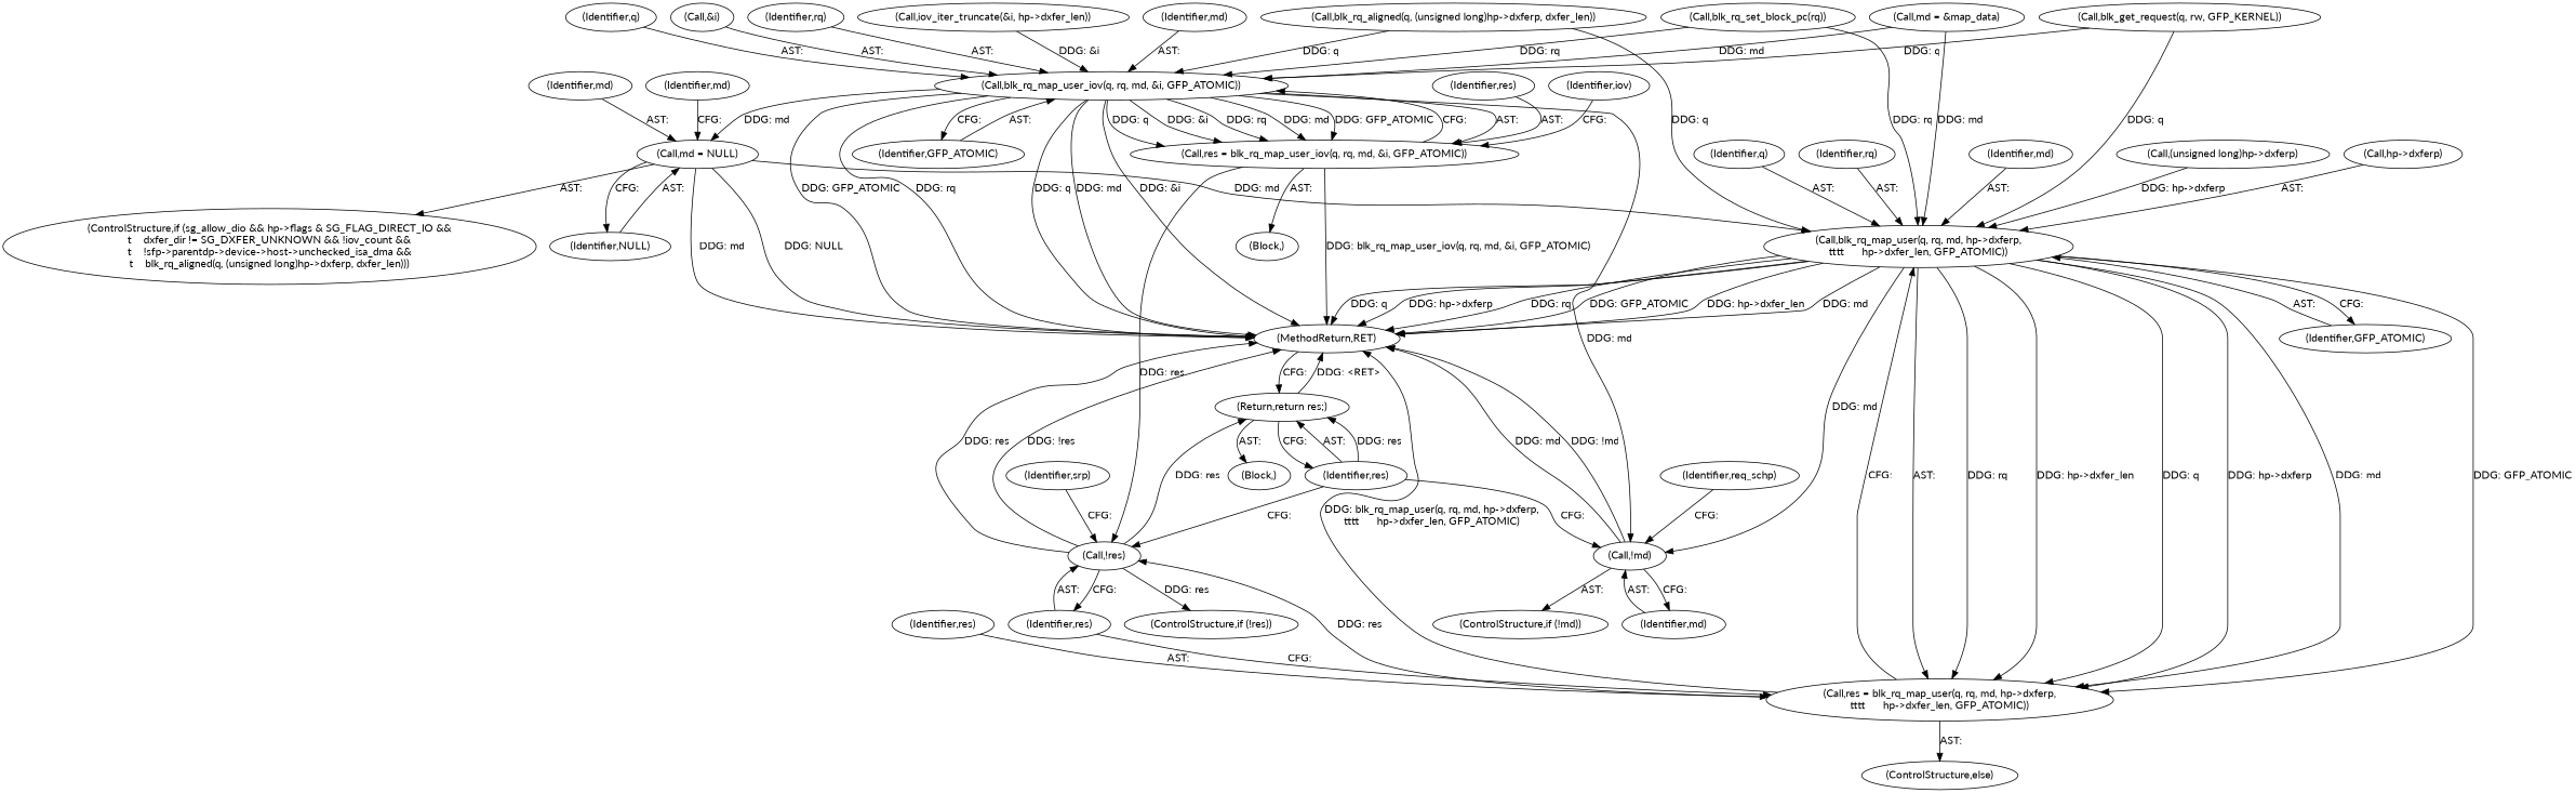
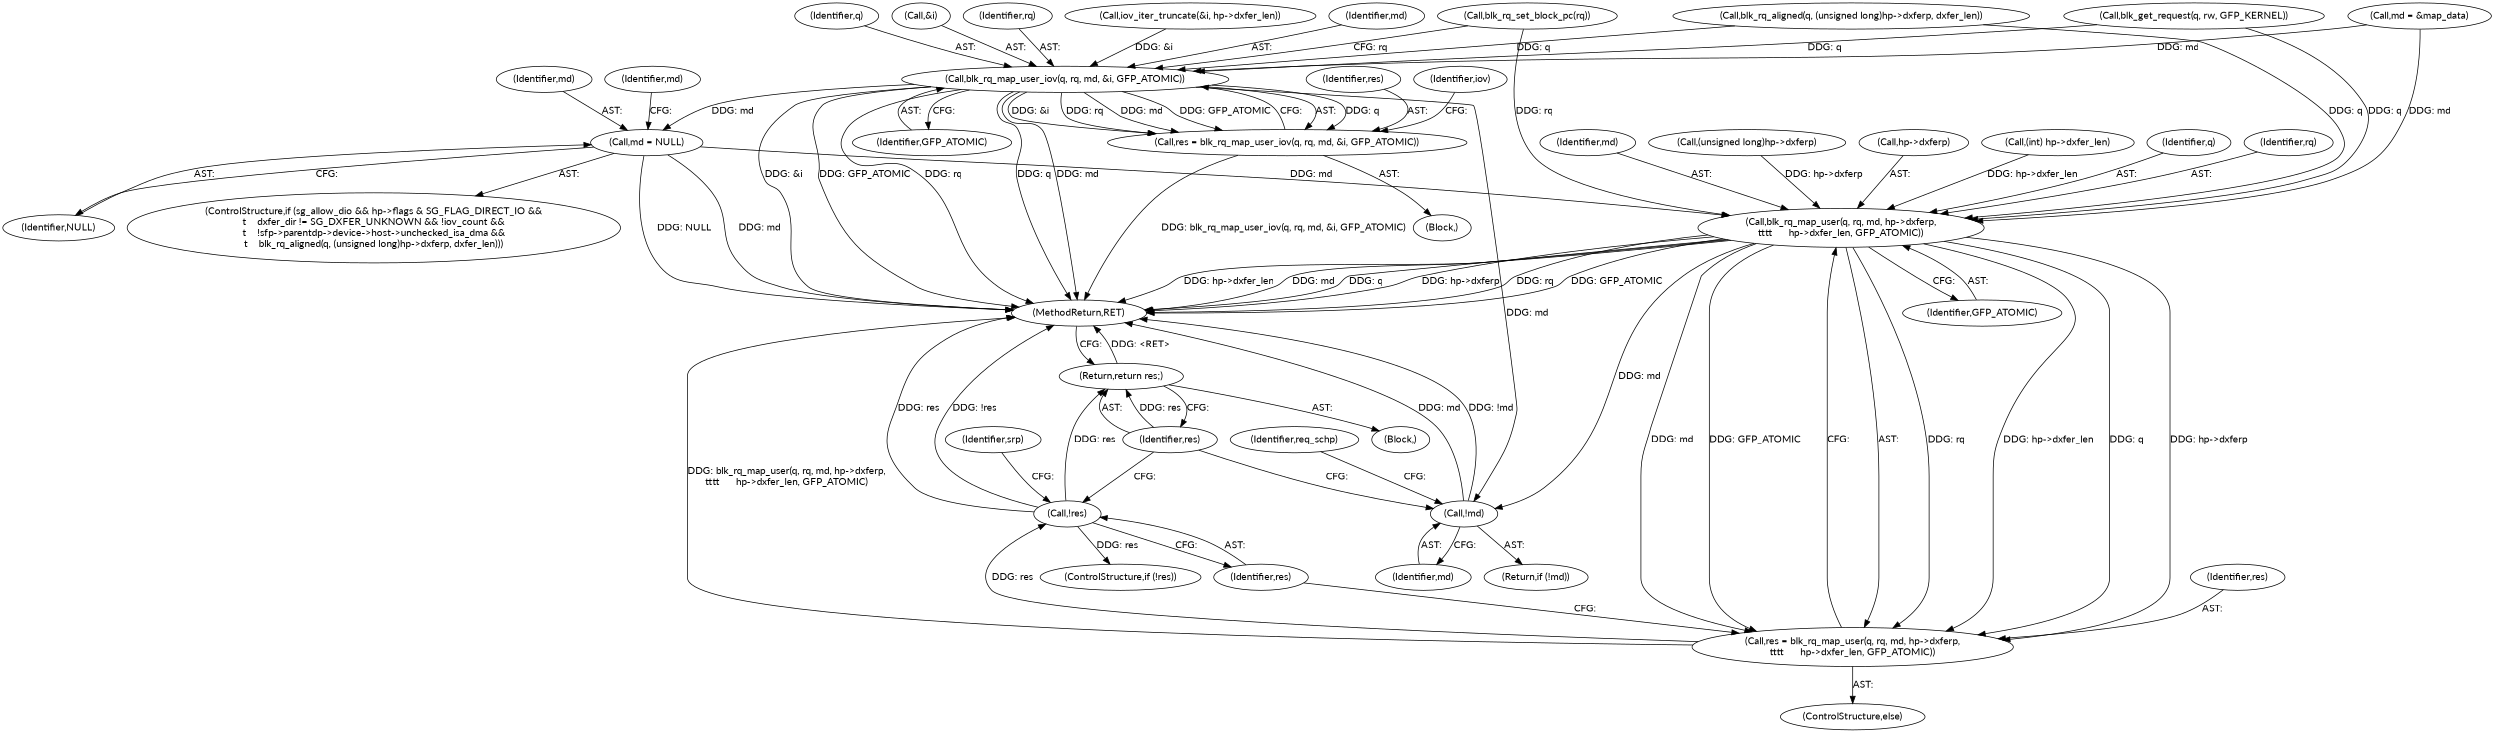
  digraph {
    fontname=Lato
    node [fontname=Lato]
    edge [fontname=Lato]
    n1 [label="(Call,md = NULL)"]
    n2 [label="(Call,blk_rq_map_user(q, rq, md, hp->dxferp,\n\t\t\t\t      hp->dxfer_len, GFP_ATOMIC))"]
    n3 [label="(MethodReturn,RET)"]
    n4 [label="(Identifier,NULL)"]
    n5 [label="(ControlStructure,if (sg_allow_dio && hp->flags & SG_FLAG_DIRECT_IO &&\n\t    dxfer_dir != SG_DXFER_UNKNOWN && !iov_count &&\n\t    !sfp->parentdp->device->host->unchecked_isa_dma &&\n\t    blk_rq_aligned(q, (unsigned long)hp->dxferp, dxfer_len)))"]
    n6 [label="(Call,blk_rq_map_user_iov(q, rq, md, &i, GFP_ATOMIC))"]
    n7 [label="(Call,res = blk_rq_map_user_iov(q, rq, md, &i, GFP_ATOMIC))"]
    n8 [label="(Call,!md)"]
    n9 [label="(Identifier,GFP_ATOMIC)"]
    n10 [label="(Call,res = blk_rq_map_user(q, rq, md, hp->dxferp,\n\t\t\t\t      hp->dxfer_len, GFP_ATOMIC))"]
    n11 [label="(Identifier,GFP_ATOMIC)"]
    n12 [label="(Return,return res;)"]
    n13 [label="(Call,!res)"]
    n14 [label="(Block,)"]
    n15 [label="(Identifier,md)"]
-   n16 [label="(ControlStructure,if (!md))"]
+   n16 [label="(Return,if (!md))"]
    n17 [label="(ControlStructure,if (!res))"]
    n18 [label="(Identifier,res)"]
    n19 [label="(Identifier,res)"]
    n20 [label="(Block,)"]
    n21 [label="(ControlStructure,else)"]
    n22 [label="(Identifier,md)"]
    n23 [label="(Identifier,md)"]
    n24 [label="(Call,(unsigned long)hp->dxferp)"]
    n25 [label="(Identifier,iov)"]
    n26 [label="(Call,iov_iter_truncate(&i, hp->dxfer_len))"]
    n27 [label="(Identifier,md)"]
    n28 [label="(Identifier,md)"]
    n29 [label="(Call,hp->dxferp)"]
    n30 [label="(Call,md = &map_data)"]
+   n31 [label="(Call,(int) hp->dxfer_len)"]
    n32 [label="(Identifier,rq)"]
    n33 [label="(Call,blk_rq_aligned(q, (unsigned long)hp->dxferp, dxfer_len))"]
    n34 [label="(Call,blk_rq_set_block_pc(rq))"]
    n35 [label="(Identifier,res)"]
    n36 [label="(Call,blk_get_request(q, rw, GFP_KERNEL))"]
    n37 [label="(Identifier,res)"]
    n38 [label="(Identifier,q)"]
    n39 [label="(Identifier,q)"]
    n40 [label="(Identifier,rq)"]
    n41 [label="(Identifier,srp)"]
    n42 [label="(Call,&i)"]
    n43 [label="(Identifier,req_schp)"]
    n1 -> n2 [label="DDG: md"]
    n1 -> n3 [label="DDG: NULL"]
    n1 -> n3 [label="DDG: md"]
    n1 -> n4 [label="CFG: "]
    n1 -> n5 [label="AST: "]
    n2 -> n3 [label="DDG: hp->dxferp"]
    n2 -> n3 [label="DDG: rq"]
    n2 -> n3 [label="DDG: GFP_ATOMIC"]
    n2 -> n3 [label="DDG: hp->dxfer_len"]
    n2 -> n3 [label="DDG: md"]
    n2 -> n3 [label="DDG: q"]
    n2 -> n8 [label="DDG: md"]
    n2 -> n10 [label="AST: "]
    n2 -> n10 [label="DDG: rq"]
    n2 -> n10 [label="DDG: hp->dxfer_len"]
    n2 -> n10 [label="DDG: q"]
    n2 -> n10 [label="DDG: hp->dxferp"]
    n2 -> n10 [label="DDG: md"]
    n2 -> n10 [label="DDG: GFP_ATOMIC"]
    n2 -> n11 [label="CFG: "]
    n3 -> n12 [label="CFG: "]
    n4 -> n1 [label="AST: "]
    n6 -> n1 [label="DDG: md"]
    n6 -> n3 [label="DDG: md"]
    n6 -> n3 [label="DDG: &i"]
    n6 -> n3 [label="DDG: GFP_ATOMIC"]
    n6 -> n3 [label="DDG: rq"]
    n6 -> n3 [label="DDG: q"]
    n6 -> n7 [label="AST: "]
    n6 -> n7 [label="DDG: q"]
    n6 -> n7 [label="DDG: &i"]
    n6 -> n7 [label="DDG: rq"]
    n6 -> n7 [label="DDG: md"]
    n6 -> n7 [label="DDG: GFP_ATOMIC"]
    n6 -> n8 [label="DDG: md"]
    n6 -> n9 [label="CFG: "]
    n7 -> n3 [label="DDG: blk_rq_map_user_iov(q, rq, md, &i, GFP_ATOMIC)"]
    n7 -> n6 [label="CFG: "]
-   n7 -> n13 [label="DDG: res"]
    n7 -> n14 [label="AST: "]
    n8 -> n3 [label="DDG: md"]
    n8 -> n3 [label="DDG: !md"]
    n8 -> n15 [label="CFG: "]
    n8 -> n16 [label="AST: "]
    n9 -> n6 [label="AST: "]
    n10 -> n2 [label="CFG: "]
    n10 -> n3 [label="DDG: blk_rq_map_user(q, rq, md, hp->dxferp,\n\t\t\t\t      hp->dxfer_len, GFP_ATOMIC)"]
    n10 -> n13 [label="DDG: res"]
    n10 -> n21 [label="AST: "]
    n11 -> n2 [label="AST: "]
    n12 -> n3 [label="DDG: <RET>"]
    n12 -> n19 [label="CFG: "]
    n12 -> n20 [label="AST: "]
    n13 -> n3 [label="DDG: res"]
    n13 -> n3 [label="DDG: !res"]
    n13 -> n12 [label="DDG: res"]
    n13 -> n17 [label="DDG: res"]
    n13 -> n18 [label="CFG: "]
    n15 -> n8 [label="AST: "]
    n18 -> n10 [label="CFG: "]
    n18 -> n13 [label="AST: "]
    n19 -> n8 [label="CFG: "]
    n19 -> n12 [label="AST: "]
    n19 -> n12 [label="DDG: res"]
    n19 -> n13 [label="CFG: "]
    n22 -> n6 [label="AST: "]
    n23 -> n2 [label="AST: "]
    n24 -> n2 [label="DDG: hp->dxferp"]
    n25 -> n7 [label="CFG: "]
    n26 -> n6 [label="DDG: &i"]
    n27 -> n1 [label="AST: "]
    n28 -> n1 [label="CFG: "]
    n29 -> n2 [label="AST: "]
    n30 -> n2 [label="DDG: md"]
    n30 -> n6 [label="DDG: md"]
+   n31 -> n2 [label="DDG: hp->dxfer_len"]
    n32 -> n6 [label="AST: "]
    n33 -> n2 [label="DDG: q"]
    n33 -> n6 [label="DDG: q"]
    n34 -> n2 [label="DDG: rq"]
-   n34 -> n6 [label="DDG: rq"]
+   n34 -> n6 [label="CFG: rq"]
    n35 -> n10 [label="AST: "]
    n36 -> n2 [label="DDG: q"]
    n36 -> n6 [label="DDG: q"]
    n37 -> n7 [label="AST: "]
    n38 -> n2 [label="AST: "]
    n39 -> n6 [label="AST: "]
    n40 -> n2 [label="AST: "]
    n41 -> n13 [label="CFG: "]
    n42 -> n6 [label="AST: "]
    n43 -> n8 [label="CFG: "]
  }
